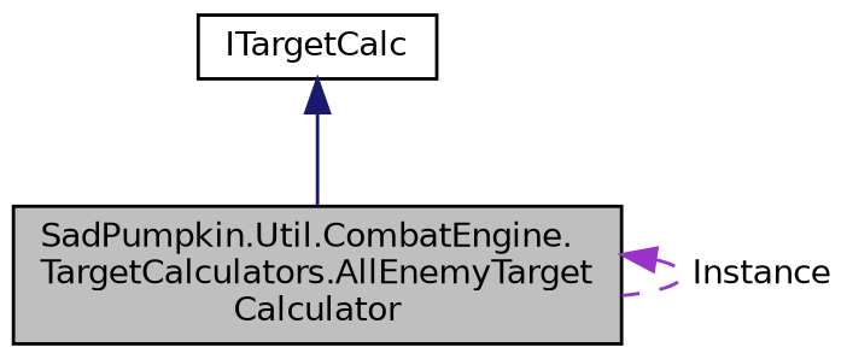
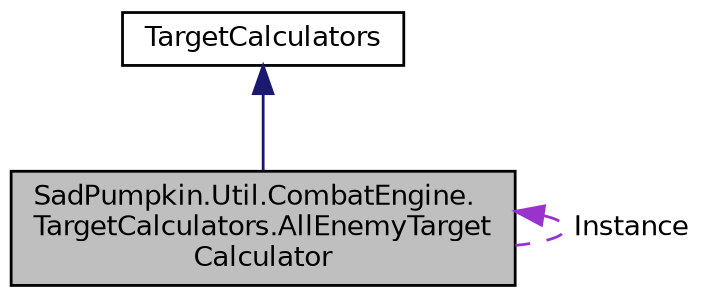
  digraph {
    node [color=black fontname=Helvetica fontsize=10 shape=record style=filled]
    edge [dir=back fontname=Helvetica fontsize=10 labelfontname=Helvetica labelfontsize=10]
    n1 [fillcolor=grey75 fontcolor=black height=0.2 label="SadPumpkin.Util.CombatEngine.\lTargetCalculators.AllEnemyTarget\lCalculator" width=0.4]
-   n2 [fillcolor=white height=0.2 label=ITargetCalc width=0.4]
+   n2 [fillcolor=white height=0.2 label=TargetCalculators width=0.4]
    n1 -> n1 [color=darkorchid3 label=" Instance" style=dashed]
    n2 -> n1 [color=midnightblue style=solid]
  }
